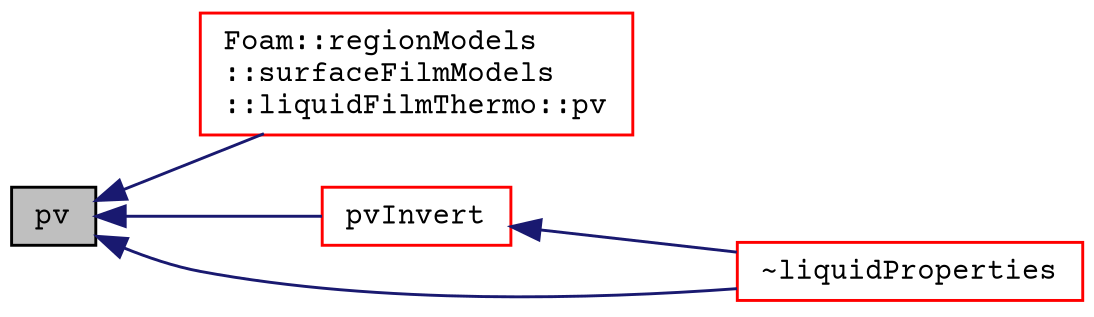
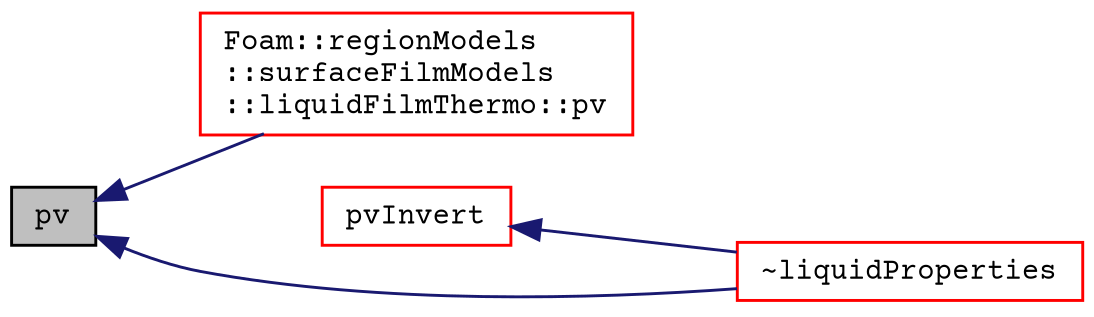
  digraph {
    fontname="Courier Prime"
    rankdir=LR
    node [color=red fontname="Courier Prime" fontsize=10 shape=record]
    edge [color=midnightblue dir=back fontname="Courier Prime" fontsize=10 labelfontname=FreeSans labelfontsize=10 style=solid]
    n1 [color=black fillcolor=grey75 fontcolor=black height=0.2 label=pv style=filled width=0.4]
    n2 [height=0.2 label="Foam::regionModels\l::surfaceFilmModels\l::liquidFilmThermo::pv" width=0.4]
    n3 [height=0.2 label=pvInvert width=0.4]
    n4 [height=0.2 label="~liquidProperties" width=0.4]
    n1 -> n2
-   n1 -> n3
    n1 -> n4
    n3 -> n4
  }
